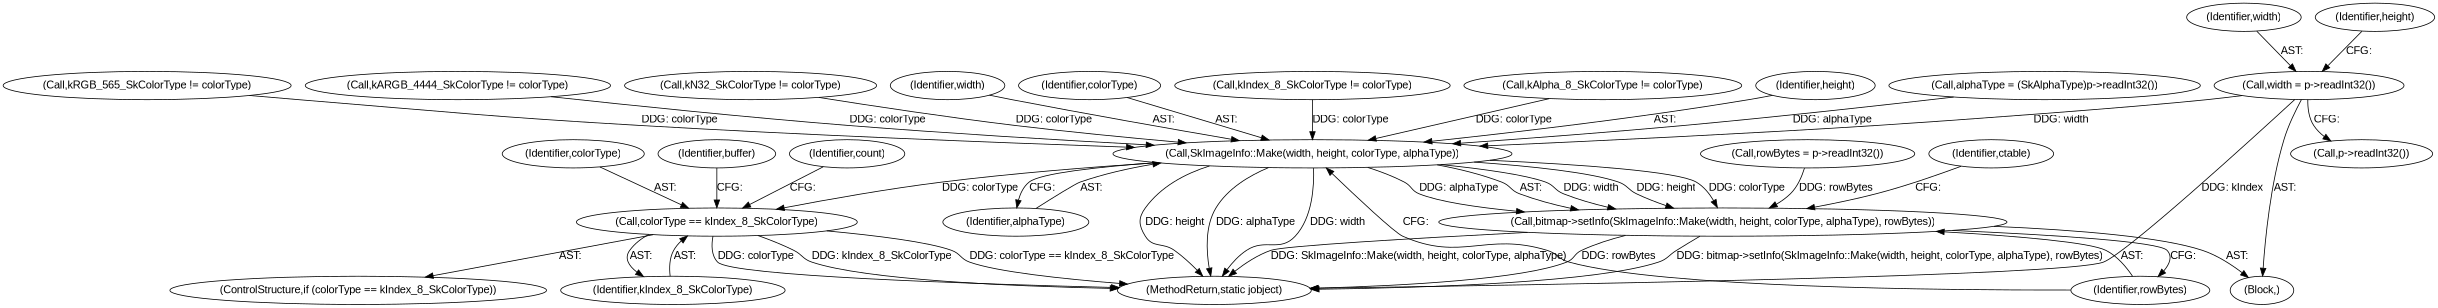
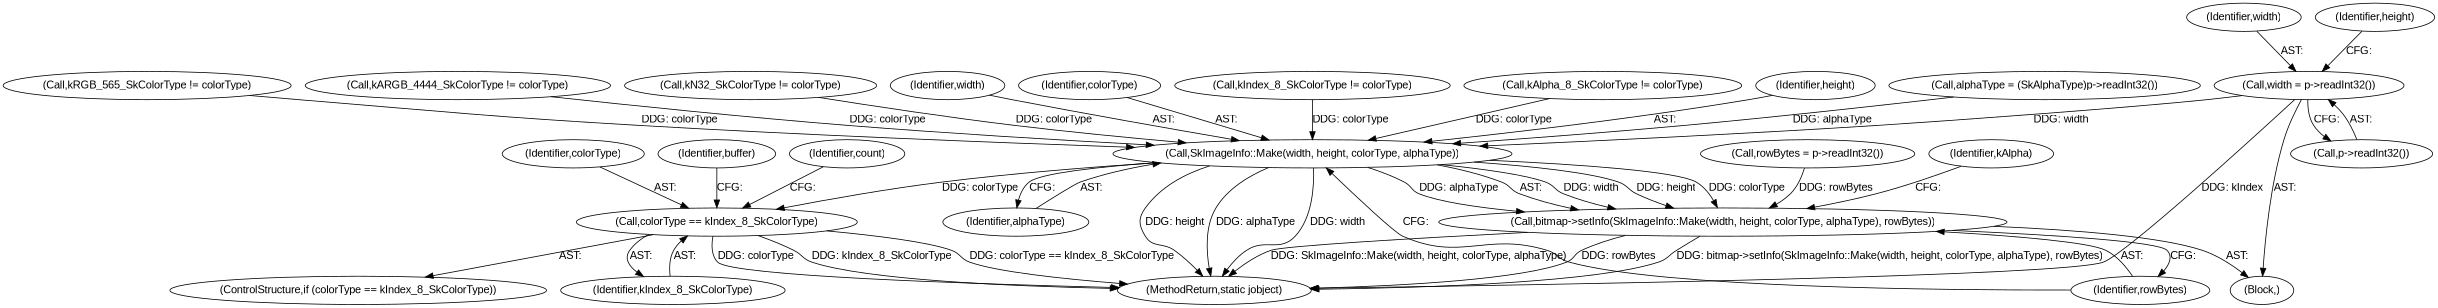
  digraph {
    fontname="Liberation Sans"
    node [fontname="Liberation Sans"]
    edge [fontname="Liberation Sans"]
    n1 [label="(Call,width = p->readInt32())"]
    n2 [label="(Call,SkImageInfo::Make(width, height, colorType, alphaType))"]
    n3 [label="(MethodReturn,static jobject)"]
    n4 [label="(Call,p->readInt32())"]
    n5 [label="(Block,)"]
    n6 [label="(Call,bitmap->setInfo(SkImageInfo::Make(width, height, colorType, alphaType), rowBytes))"]
    n7 [label="(Call,colorType == kIndex_8_SkColorType)"]
    n8 [label="(Identifier,alphaType)"]
    n9 [label="(Identifier,rowBytes)"]
    n10 [label="(ControlStructure,if (colorType == kIndex_8_SkColorType))"]
    n11 [label="(Identifier,kIndex_8_SkColorType)"]
    n12 [label="(Identifier,count)"]
    n13 [label="(Call,rowBytes = p->readInt32())"]
    n14 [label="(Identifier,height)"]
    n15 [label="(Identifier,colorType)"]
    n16 [label="(Call,alphaType = (SkAlphaType)p->readInt32())"]
    n17 [label="(Call,kRGB_565_SkColorType != colorType)"]
    n18 [label="(Call,kARGB_4444_SkColorType != colorType)"]
-   n19 [label="(Identifier,ctable)"]
+   n19 [label="(Identifier,kAlpha)"]
    n20 [label="(Identifier,width)"]
    n21 [label="(Call,kN32_SkColorType != colorType)"]
    n22 [label="(Identifier,width)"]
    n23 [label="(Identifier,height)"]
    n24 [label="(Identifier,colorType)"]
    n25 [label="(Call,kIndex_8_SkColorType != colorType)"]
    n26 [label="(Identifier,buffer)"]
    n27 [label="(Call,kAlpha_8_SkColorType != colorType)"]
    n1 -> n2 [label="DDG: width"]
    n1 -> n3 [label="DDG: kIndex"]
    n1 -> n4 [label="CFG: "]
    n1 -> n5 [label="AST: "]
    n2 -> n3 [label="DDG: alphaType"]
    n2 -> n3 [label="DDG: height"]
    n2 -> n3 [label="DDG: width"]
    n2 -> n6 [label="AST: "]
    n2 -> n6 [label="DDG: width"]
    n2 -> n6 [label="DDG: height"]
    n2 -> n6 [label="DDG: colorType"]
    n2 -> n6 [label="DDG: alphaType"]
    n2 -> n7 [label="DDG: colorType"]
    n2 -> n8 [label="CFG: "]
+   n4 -> n1 [label="AST: "]
    n6 -> n3 [label="DDG: bitmap->setInfo(SkImageInfo::Make(width, height, colorType, alphaType), rowBytes)"]
    n6 -> n3 [label="DDG: SkImageInfo::Make(width, height, colorType, alphaType)"]
    n6 -> n3 [label="DDG: rowBytes"]
    n6 -> n5 [label="AST: "]
    n6 -> n9 [label="CFG: "]
    n7 -> n3 [label="DDG: colorType"]
    n7 -> n3 [label="DDG: kIndex_8_SkColorType"]
    n7 -> n3 [label="DDG: colorType == kIndex_8_SkColorType"]
    n7 -> n10 [label="AST: "]
    n7 -> n11 [label="AST: "]
    n8 -> n2 [label="AST: "]
    n9 -> n2 [label="CFG: "]
    n9 -> n6 [label="AST: "]
    n11 -> n7 [label="AST: "]
    n12 -> n7 [label="CFG: "]
    n13 -> n6 [label="DDG: rowBytes"]
    n14 -> n2 [label="AST: "]
    n15 -> n7 [label="AST: "]
    n16 -> n2 [label="DDG: alphaType"]
    n17 -> n2 [label="DDG: colorType"]
    n18 -> n2 [label="DDG: colorType"]
    n19 -> n6 [label="CFG: "]
    n20 -> n1 [label="AST: "]
    n21 -> n2 [label="DDG: colorType"]
    n22 -> n2 [label="AST: "]
    n23 -> n1 [label="CFG: "]
    n24 -> n2 [label="AST: "]
    n25 -> n2 [label="DDG: colorType"]
    n26 -> n7 [label="CFG: "]
    n27 -> n2 [label="DDG: colorType"]
  }
